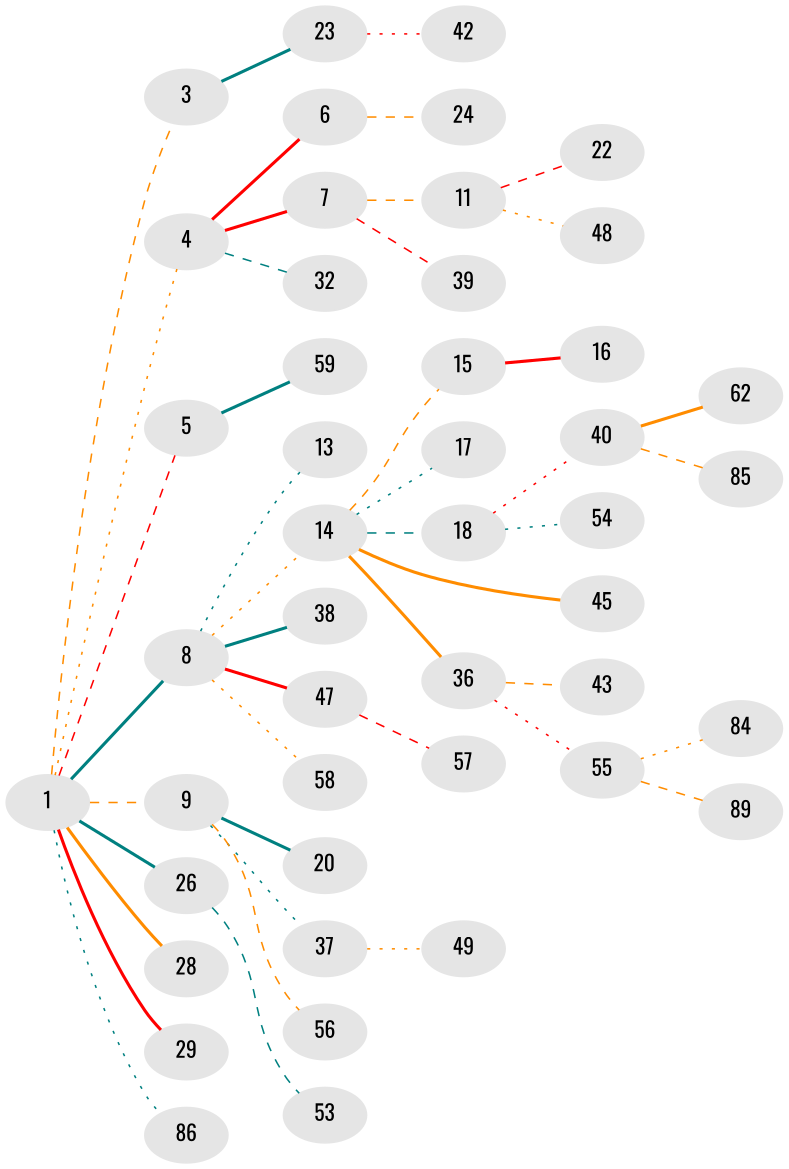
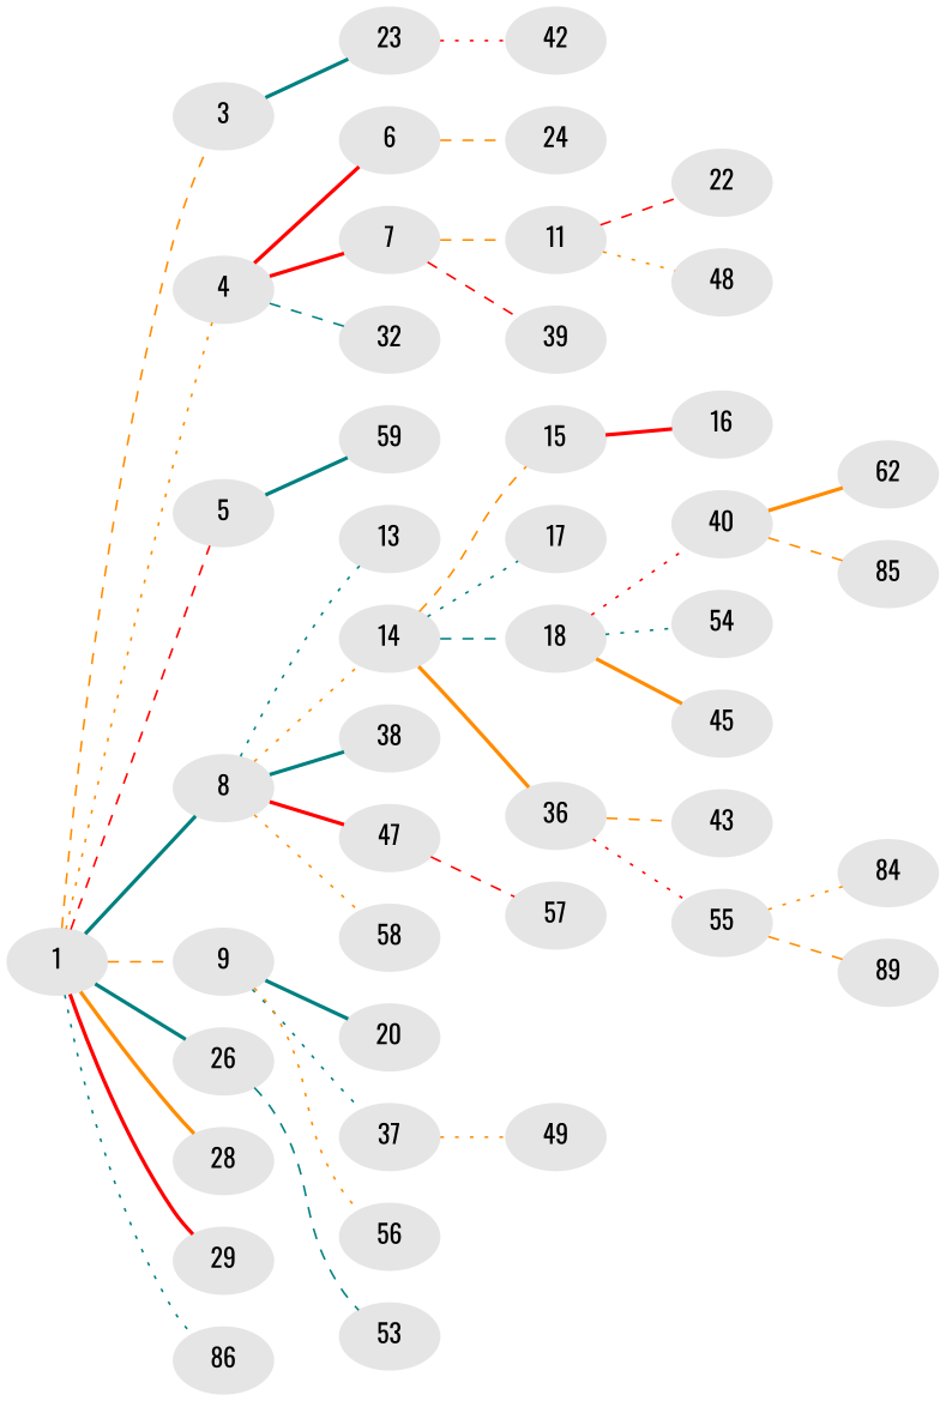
  graph {
    fontname=Oswald
    rankdir=LR
    node [color=gray90 fontname=Oswald style=filled]
    edge [color=darkorange fontname=Oswald style=dashed]
    1 [super="+2"]
    3
    4
    5 [super="+34+79+19+63"]
    8 [super="+12+77+10+61+30"]
    9 [super="+73"]
    26 [super="+31+66+87"]
    28 [super="+60+44"]
    29 [super="+35+80"]
    86
    23
    6
    7 [super="+69"]
    32
    59
    13
    14
    38
    47
    58
    20
    37
    56
    53
    42
    24
    11 [super="+21"]
    39 [super="+64"]
    22 [super="+70+90"]
    48 [super="+50"]
    15 [super="+51+25"]
    17
    18 [super="+27+33"]
    36 [super="+76+41"]
    57
    49
    16
    40 [super="+67+78"]
    45 [super="+46"]
    54
    43
    55
    62
    85
    84
    89 [super="+91"]
    1 -- 3
    1 -- 4 [style=dotted]
    1 -- 5 [color=red]
    1 -- 8 [color=teal style=bold]
    1 -- 9
    1 -- 26 [color=teal style=bold]
    1 -- 28 [style=bold]
    1 -- 29 [color=red style=bold]
    1 -- 86 [color=teal style=dotted]
    3 -- 23 [color=teal style=bold]
    4 -- 6 [color=red style=bold]
    4 -- 7 [color=red style=bold]
    4 -- 32 [color=teal]
    5 -- 59 [color=teal style=bold]
    8 -- 13 [color=teal style=dotted]
    8 -- 14 [style=dotted]
    8 -- 38 [color=teal style=bold]
    8 -- 47 [color=red style=bold]
    8 -- 58 [style=dotted]
    9 -- 20 [color=teal style=bold]
    9 -- 37 [color=teal style=dotted]
-   9 -- 56
+   9 -- 56 [style=dotted]
    26 -- 53 [color=teal]
    23 -- 42 [color=red style=dotted]
    6 -- 24
    7 -- 11
    7 -- 39 [color=red]
    14 -- 15
    14 -- 17 [color=teal style=dotted]
    14 -- 18 [color=teal]
    14 -- 36 [style=bold]
    47 -- 57 [color=red]
    37 -- 49 [style=dotted]
    11 -- 22 [color=red]
    11 -- 48 [style=dotted]
    15 -- 16 [color=red style=bold]
    18 -- 40 [color=red style=dotted]
-   14 -- 45 [style=bold]
+   18 -- 45 [style=bold]
    18 -- 54 [color=teal style=dotted]
    36 -- 43
    36 -- 55 [color=red style=dotted]
    40 -- 62 [style=bold]
    40 -- 85
    55 -- 84 [style=dotted]
    55 -- 89
  }
